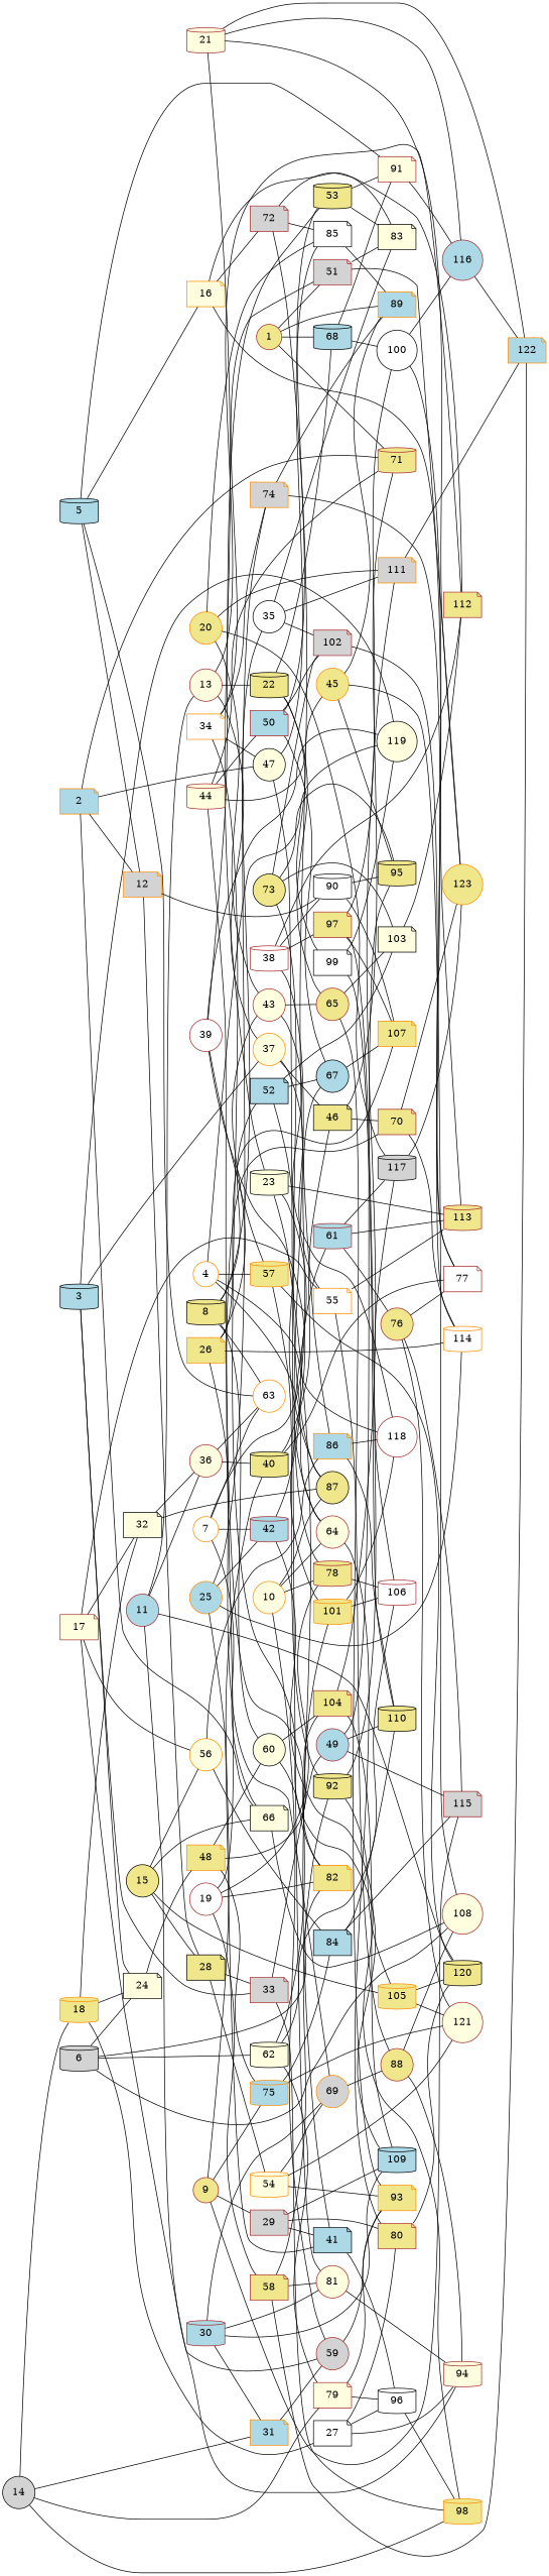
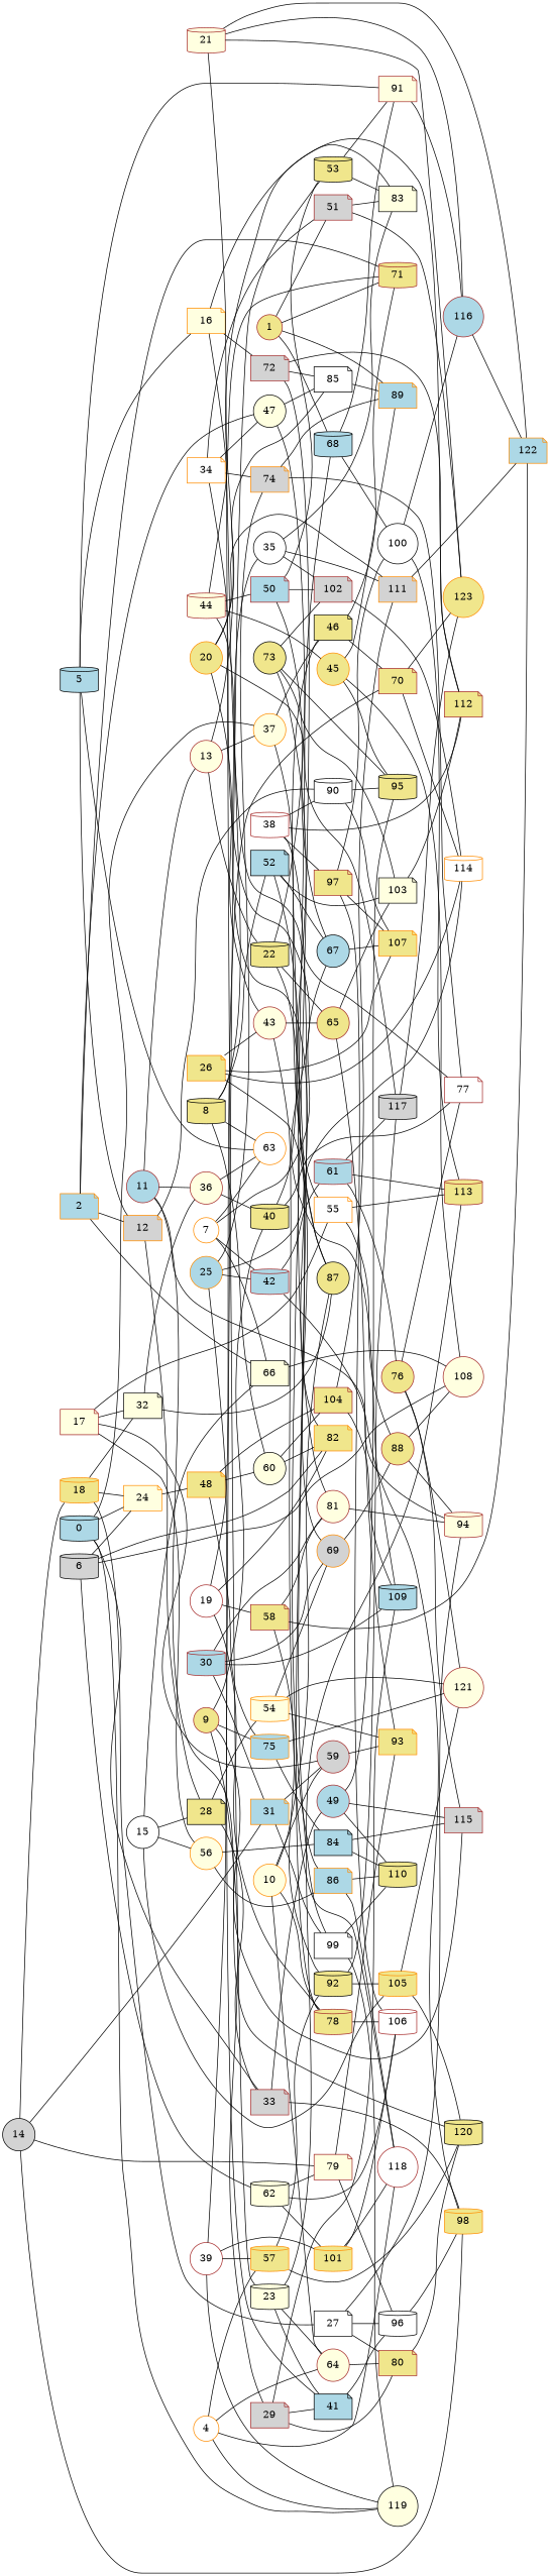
  graph {
    rankdir=LR
    node [color=brown fillcolor=khaki shape=note style=filled]
    1 [shape=circle]
    51 [fillcolor=lightgrey]
    68 [color=black fillcolor=lightblue shape=cylinder]
    71 [shape=cylinder]
    89 [color=darkorange fillcolor=lightblue]
    83 [color=black fillcolor=lightyellow]
    123 [color=darkorange shape=circle]
    91 [fillcolor=lightyellow]
    100 [color=black fillcolor=white shape=circle]
    2 [color=darkorange fillcolor=lightblue]
    12 [color=darkorange fillcolor=lightgrey]
    47 [color=black fillcolor=lightyellow shape=circle]
    66 [color=black fillcolor=lightyellow]
    28 [color=black]
    90 [color=black fillcolor=white shape=cylinder]
    85 [color=black fillcolor=white]
    81 [fillcolor=lightyellow shape=circle]
    108 [fillcolor=lightyellow shape=circle]
-   3 [color=black fillcolor=lightblue shape=cylinder]
-   24 [color=black fillcolor=lightyellow]
+   3 [color=black fillcolor=lightblue shape=cylinder label=0]
+   24 [color=darkorange fillcolor=lightyellow]
    33 [fillcolor=lightgrey]
    37 [color=darkorange fillcolor=lightyellow shape=circle]
    119 [color=black fillcolor=lightyellow shape=circle]
    48 [color=darkorange]
    98 [color=darkorange shape=cylinder]
    49 [fillcolor=lightblue shape=circle]
    55 [color=darkorange fillcolor=white]
    46 [color=black]
    4 [color=darkorange fillcolor=white shape=circle]
    57 [color=darkorange shape=cylinder]
    64 [fillcolor=lightyellow shape=circle]
    118 [fillcolor=white shape=circle]
    120 [color=black shape=cylinder]
    92 [color=black shape=cylinder]
    80
    5 [color=black fillcolor=lightblue shape=cylinder]
    16 [color=darkorange fillcolor=lightyellow]
    63 [color=darkorange fillcolor=white shape=circle]
    72 [fillcolor=lightgrey]
    77 [fillcolor=white]
    116 [fillcolor=lightblue shape=circle]
    6 [color=black fillcolor=lightgrey shape=cylinder]
    62 [color=black fillcolor=lightyellow shape=cylinder]
    82 [color=darkorange]
    79 [fillcolor=lightyellow]
    101 [color=darkorange shape=cylinder]
    106 [fillcolor=white shape=cylinder]
    7 [color=darkorange fillcolor=white shape=circle]
    42 [fillcolor=lightblue shape=cylinder]
    67 [color=black fillcolor=lightblue shape=circle]
    61 [fillcolor=lightblue shape=cylinder]
    107 [color=darkorange]
    8 [color=black shape=cylinder]
    35 [color=black fillcolor=white shape=circle]
    52 [color=black fillcolor=lightblue]
    60 [color=black fillcolor=lightyellow shape=circle]
    111 [color=darkorange fillcolor=lightgrey]
    102 [fillcolor=lightgrey]
    87 [color=black shape=circle]
    103 [color=black fillcolor=lightyellow]
    104
    9 [shape=circle]
    29 [fillcolor=lightgrey]
    40 [color=black shape=cylinder]
    75 [color=darkorange fillcolor=lightblue shape=cylinder]
    115 [fillcolor=lightgrey]
    41 [color=black fillcolor=lightblue]
    109 [color=black fillcolor=lightblue shape=cylinder]
    121 [fillcolor=lightyellow shape=circle]
    84 [color=black fillcolor=lightblue]
    10 [color=darkorange fillcolor=lightyellow shape=circle]
    59 [fillcolor=lightgrey shape=circle]
    78 [shape=cylinder]
    93 [color=darkorange]
    11 [fillcolor=lightblue shape=circle]
    13 [fillcolor=lightyellow shape=circle]
    36 [fillcolor=lightyellow shape=circle]
    94 [fillcolor=lightyellow shape=cylinder]
    22 [color=black shape=cylinder]
    112
    54 [color=darkorange fillcolor=lightyellow shape=cylinder]
    95 [color=black shape=cylinder]
    65 [shape=circle]
    99 [color=black fillcolor=white]
    14 [color=black fillcolor=lightgrey shape=circle]
    18 [color=darkorange shape=cylinder]
    31 [color=darkorange fillcolor=lightblue]
    32 [color=black fillcolor=lightyellow]
    27 [color=black fillcolor=white]
    96 [color=black fillcolor=white shape=cylinder]
-   15 [color=black shape=circle]
+   15 [color=black fillcolor=white shape=circle]
    56 [color=darkorange fillcolor=lightyellow shape=circle]
    105 [color=darkorange shape=cylinder]
    86 [color=darkorange fillcolor=lightblue]
    17 [fillcolor=lightyellow]
    113 [shape=cylinder]
    88 [shape=circle]
    19 [fillcolor=white shape=circle]
    58
    70
    122 [color=darkorange fillcolor=lightblue]
    114 [color=darkorange fillcolor=white shape=cylinder]
    20 [color=darkorange shape=circle]
    43 [fillcolor=lightyellow shape=circle]
    117 [color=black fillcolor=lightgrey shape=cylinder]
    21 [fillcolor=lightyellow shape=cylinder]
    23 [color=black fillcolor=lightyellow shape=cylinder]
    110 [color=black shape=cylinder]
    25 [color=darkorange fillcolor=lightblue shape=circle]
    74 [color=darkorange fillcolor=lightgrey]
    26 [color=darkorange]
    69 [color=darkorange fillcolor=lightgrey shape=circle]
    30 [fillcolor=lightblue shape=cylinder]
    34 [color=darkorange fillcolor=white]
    38 [fillcolor=white shape=cylinder]
    97
    39 [fillcolor=white shape=circle]
    53 [color=black shape=cylinder]
    76 [shape=circle]
    44 [fillcolor=lightyellow shape=cylinder]
    45 [color=darkorange shape=circle]
    50 [fillcolor=lightblue]
    73 [color=black shape=circle]
    1 -- 51
    1 -- 68
    1 -- 71
    1 -- 89
    51 -- 83
    51 -- 123
    68 -- 91
    68 -- 100
    91 -- 116
    100 -- 116
    100 -- 113
    2 -- 71
    2 -- 12
    2 -- 47
    2 -- 66
    12 -- 28
    12 -- 90
    47 -- 85
    47 -- 81
    66 -- 108
    28 -- 33
    28 -- 54
    90 -- 107
    90 -- 95
    85 -- 89
    81 -- 94
    3 -- 24
    3 -- 33
    3 -- 37
    3 -- 119
    24 -- 48
    33 -- 98
    33 -- 49
    37 -- 55
    37 -- 46
    48 -- 60
    48 -- 104
    48 -- 75
    49 -- 115
    49 -- 95
    49 -- 110
    55 -- 113
    55 -- 88
    46 -- 71
    46 -- 70
    4 -- 119
    4 -- 57
    4 -- 64
    4 -- 118
    57 -- 120
    57 -- 92
    64 -- 80
    92 -- 105
    92 -- 117
    80 -- 120
    5 -- 91
    5 -- 12
    5 -- 16
    5 -- 63
    16 -- 83
    16 -- 72
    16 -- 77
    72 -- 85
    72 -- 112
    72 -- 86
    116 -- 122
    6 -- 108
    6 -- 24
    6 -- 62
    6 -- 82
    62 -- 79
    62 -- 101
    62 -- 106
    79 -- 93
    79 -- 96
    101 -- 118
    101 -- 106
    7 -- 66
    7 -- 63
    7 -- 42
    7 -- 67
    42 -- 98
    42 -- 61
    67 -- 107
    61 -- 113
    61 -- 117
    61 -- 76
    8 -- 63
    8 -- 35
    8 -- 52
    8 -- 60
    35 -- 83
    35 -- 111
    35 -- 102
    52 -- 67
    52 -- 87
    52 -- 103
    60 -- 82
    60 -- 104
    111 -- 122
    102 -- 114
    103 -- 112
    104 -- 111
    104 -- 109
    9 -- 29
    9 -- 40
    9 -- 75
    9 -- 115
    29 -- 80
    29 -- 41
    29 -- 109
    40 -- 46
    40 -- 77
    75 -- 121
    75 -- 84
    41 -- 96
    84 -- 115
    84 -- 110
    10 -- 64
    10 -- 87
    10 -- 59
    10 -- 78
    59 -- 93
    78 -- 106
    11 -- 120
    11 -- 13
    11 -- 36
    11 -- 94
    13 -- 37
    13 -- 22
    13 -- 112
    36 -- 63
    36 -- 40
    22 -- 68
    22 -- 65
    22 -- 99
    54 -- 121
    54 -- 93
    54 -- 69
    65 -- 103
    65 -- 93
    99 -- 119
    99 -- 110
    14 -- 98
    14 -- 79
    14 -- 18
    14 -- 31
    18 -- 24
    18 -- 32
    18 -- 27
    31 -- 59
+   31 -- 99
    32 -- 87
    32 -- 36
    27 -- 80
    27 -- 94
    27 -- 96
    96 -- 98
    15 -- 66
    15 -- 28
    15 -- 56
    15 -- 105
    56 -- 84
    56 -- 86
    105 -- 120
    105 -- 121
    86 -- 118
    86 -- 110
    17 -- 55
    17 -- 59
    17 -- 32
    17 -- 56
    88 -- 108
    88 -- 94
    19 -- 82
    19 -- 78
    19 -- 58
    19 -- 70
    58 -- 81
    58 -- 92
    58 -- 122
    70 -- 123
    70 -- 114
    20 -- 85
    20 -- 111
    20 -- 43
    20 -- 117
    43 -- 118
    43 -- 65
    117 -- 123
    21 -- 123
    21 -- 116
    21 -- 122
    21 -- 23
    23 -- 64
    23 -- 41
    23 -- 113
    25 -- 42
    25 -- 41
    25 -- 114
    25 -- 74
    74 -- 89
    74 -- 77
    26 -- 107
    26 -- 114
    26 -- 43
    26 -- 69
    69 -- 88
    30 -- 81
    30 -- 109
    30 -- 31
    30 -- 69
    34 -- 51
    34 -- 47
    34 -- 109
    34 -- 74
    38 -- 90
    38 -- 78
    38 -- 112
    38 -- 97
    97 -- 100
    97 -- 106
    97 -- 107
    39 -- 119
    39 -- 57
    39 -- 101
    39 -- 53
    53 -- 83
    53 -- 91
    76 -- 77
    76 -- 115
    76 -- 121
    44 -- 71
    44 -- 82
    44 -- 45
    44 -- 50
    45 -- 89
    45 -- 108
    45 -- 95
    50 -- 67
    50 -- 102
    50 -- 53
    73 -- 102
    73 -- 87
    73 -- 103
    73 -- 95
  }
